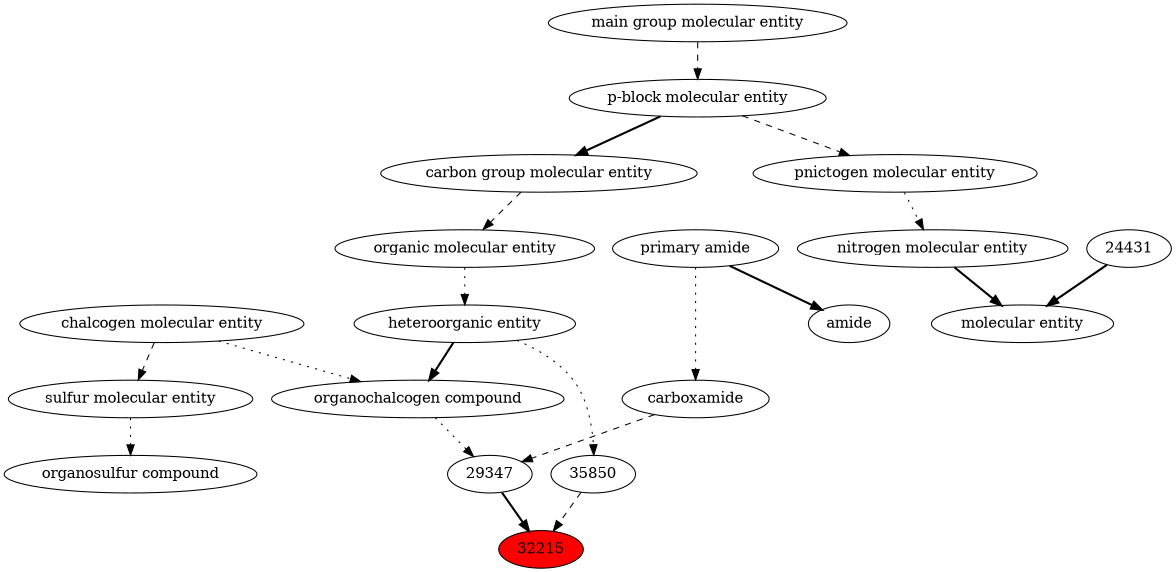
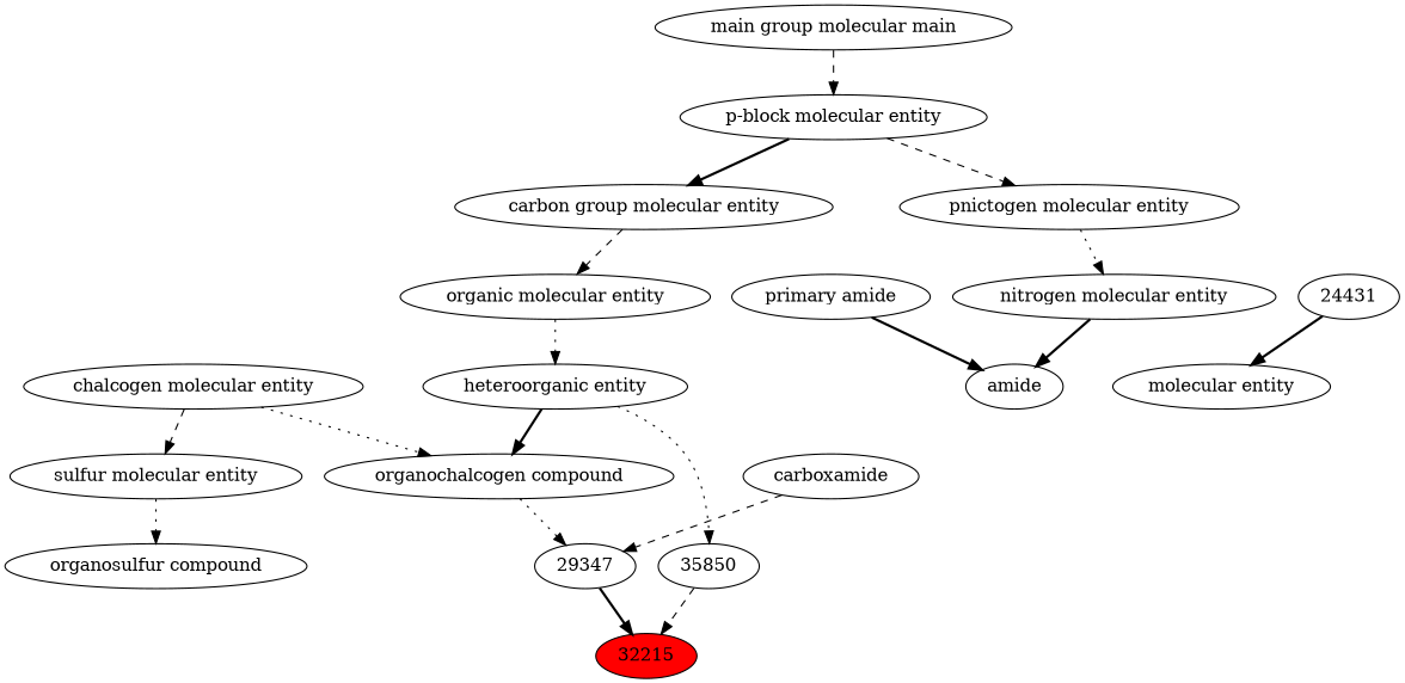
  digraph {
    edge [style=dotted]
    n1 [fillcolor=red label=32215 style=filled]
    n2 [label=35850]
    n3 [label=29347]
    n4 [label="organosulfur compound"]
    n5 [label=carboxamide]
    n6 [label="organochalcogen compound"]
    n7 [label="sulfur molecular entity"]
    n8 [label="primary amide"]
    n9 [label=amide]
    n10 [label="heteroorganic entity"]
    n11 [label="chalcogen molecular entity"]
    n12 [label="organic molecular entity"]
    n13 [label="p-block molecular entity"]
    n14 [label="carbon group molecular entity"]
    n15 [label="pnictogen molecular entity"]
    n16 [label="nitrogen molecular entity"]
-   n17 [label="main group molecular entity"]
+   n17 [label="main group molecular main"]
    n18 [label="molecular entity"]
    n19 [label=24431]
    n2 -> n1 [style=dashed]
    n3 -> n1 [style=bold]
    n5 -> n3 [style=dashed]
    n6 -> n3
    n7 -> n4
-   n8 -> n5
    n8 -> n9 [style=bold]
    n10 -> n2
    n10 -> n6 [style=bold]
    n11 -> n6
    n11 -> n7 [style=dashed]
    n12 -> n10
    n13 -> n14 [style=bold]
    n13 -> n15 [style=dashed]
    n14 -> n12 [style=dashed]
    n15 -> n16
-   n16 -> n18 [style=bold]
+   n16 -> n9 [style=bold]
    n17 -> n13 [style=dashed]
    n19 -> n18 [style=bold]
  }
